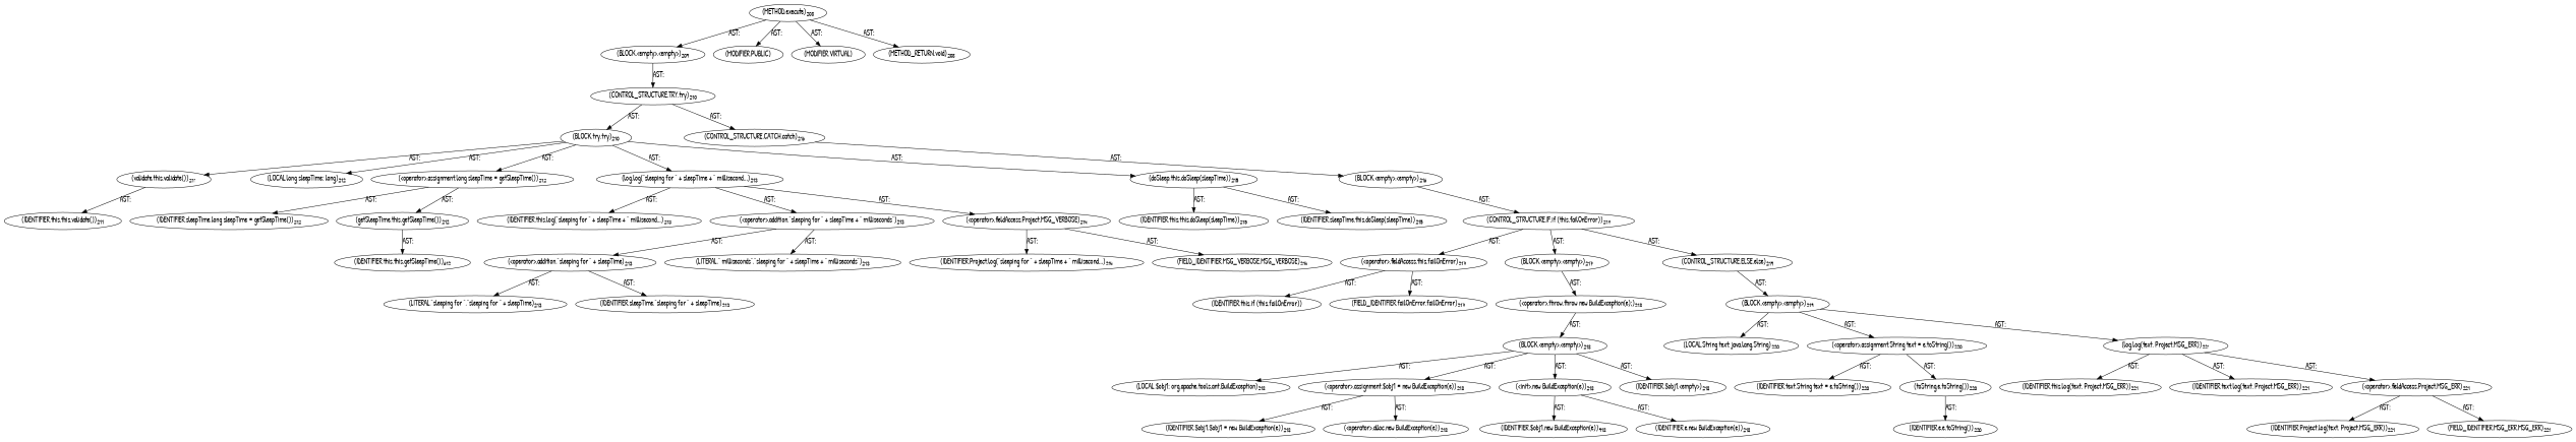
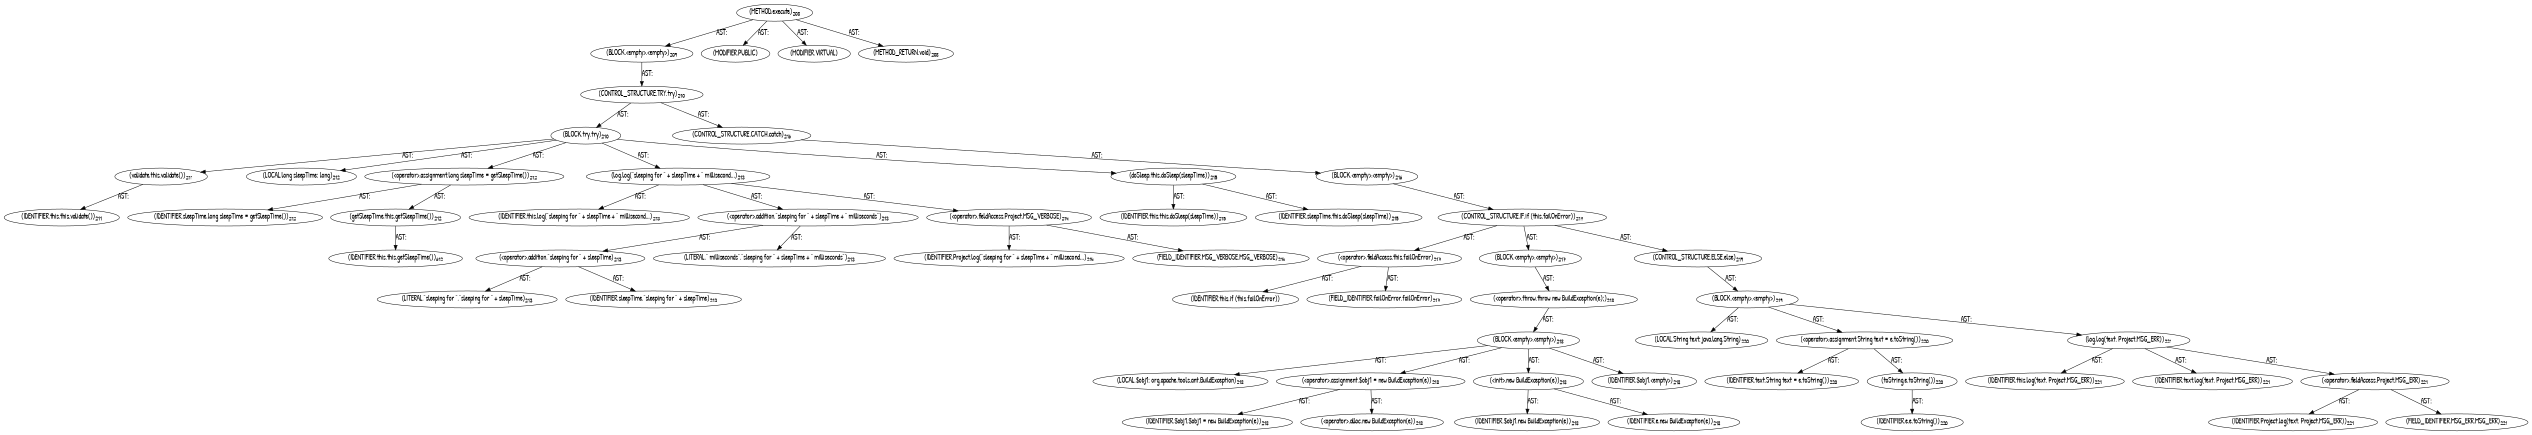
  digraph {
    fontname="Patrick Hand"
    node [fontname="Patrick Hand"]
    edge [fontname="Patrick Hand"]
    n1 [label=<(METHOD,execute)<SUB>208</SUB>>]
    n2 [label=<(BLOCK,&lt;empty&gt;,&lt;empty&gt;)<SUB>209</SUB>>]
    n3 [label=<(MODIFIER,PUBLIC)>]
    n4 [label=<(MODIFIER,VIRTUAL)>]
    n5 [label=<(METHOD_RETURN,void)<SUB>208</SUB>>]
    n6 [label=<(CONTROL_STRUCTURE,TRY,try)<SUB>210</SUB>>]
    n7 [label=<(BLOCK,try,try)<SUB>210</SUB>>]
    n8 [label=<(CONTROL_STRUCTURE,CATCH,catch)<SUB>216</SUB>>]
    n9 [label=<(validate,this.validate())<SUB>211</SUB>>]
    n10 [label=<(LOCAL,long sleepTime: long)<SUB>212</SUB>>]
    n11 [label=<(&lt;operator&gt;.assignment,long sleepTime = getSleepTime())<SUB>212</SUB>>]
    n12 [label=<(log,log(&quot;sleeping for &quot; + sleepTime + &quot; millisecond...)<SUB>213</SUB>>]
    n13 [label=<(doSleep,this.doSleep(sleepTime))<SUB>215</SUB>>]
    n14 [label=<(BLOCK,&lt;empty&gt;,&lt;empty&gt;)<SUB>216</SUB>>]
    n15 [label=<(IDENTIFIER,this,this.validate())<SUB>211</SUB>>]
    n16 [label=<(IDENTIFIER,sleepTime,long sleepTime = getSleepTime())<SUB>212</SUB>>]
    n17 [label=<(getSleepTime,this.getSleepTime())<SUB>212</SUB>>]
    n18 [label=<(IDENTIFIER,this,log(&quot;sleeping for &quot; + sleepTime + &quot; millisecond...)<SUB>213</SUB>>]
    n19 [label=<(&lt;operator&gt;.addition,&quot;sleeping for &quot; + sleepTime + &quot; milliseconds&quot;)<SUB>213</SUB>>]
    n20 [label=<(&lt;operator&gt;.fieldAccess,Project.MSG_VERBOSE)<SUB>214</SUB>>]
    n21 [label=<(IDENTIFIER,this,this.doSleep(sleepTime))<SUB>215</SUB>>]
    n22 [label=<(IDENTIFIER,sleepTime,this.doSleep(sleepTime))<SUB>215</SUB>>]
    n23 [label=<(IDENTIFIER,this,this.getSleepTime())<SUB>612</SUB>>]
    n24 [label=<(&lt;operator&gt;.addition,&quot;sleeping for &quot; + sleepTime)<SUB>213</SUB>>]
    n25 [label=<(LITERAL,&quot; milliseconds&quot;,&quot;sleeping for &quot; + sleepTime + &quot; milliseconds&quot;)<SUB>213</SUB>>]
    n26 [label=<(IDENTIFIER,Project,log(&quot;sleeping for &quot; + sleepTime + &quot; millisecond...)<SUB>214</SUB>>]
    n27 [label=<(FIELD_IDENTIFIER,MSG_VERBOSE,MSG_VERBOSE)<SUB>214</SUB>>]
    n28 [label=<(LITERAL,&quot;sleeping for &quot;,&quot;sleeping for &quot; + sleepTime)<SUB>213</SUB>>]
    n29 [label=<(IDENTIFIER,sleepTime,&quot;sleeping for &quot; + sleepTime)<SUB>213</SUB>>]
    n30 [label=<(CONTROL_STRUCTURE,IF,if (this.failOnError))<SUB>217</SUB>>]
    n31 [label=<(&lt;operator&gt;.fieldAccess,this.failOnError)<SUB>217</SUB>>]
    n32 [label=<(BLOCK,&lt;empty&gt;,&lt;empty&gt;)<SUB>217</SUB>>]
    n33 [label=<(CONTROL_STRUCTURE,ELSE,else)<SUB>219</SUB>>]
    n34 [label=<(IDENTIFIER,this,if (this.failOnError))>]
    n35 [label=<(FIELD_IDENTIFIER,failOnError,failOnError)<SUB>217</SUB>>]
    n36 [label=<(&lt;operator&gt;.throw,throw new BuildException(e);)<SUB>218</SUB>>]
    n37 [label=<(BLOCK,&lt;empty&gt;,&lt;empty&gt;)<SUB>219</SUB>>]
    n38 [label=<(BLOCK,&lt;empty&gt;,&lt;empty&gt;)<SUB>218</SUB>>]
    n39 [label=<(LOCAL,$obj1: org.apache.tools.ant.BuildException)<SUB>218</SUB>>]
    n40 [label=<(&lt;operator&gt;.assignment,$obj1 = new BuildException(e))<SUB>218</SUB>>]
    n41 [label=<(&lt;init&gt;,new BuildException(e))<SUB>218</SUB>>]
    n42 [label=<(IDENTIFIER,$obj1,&lt;empty&gt;)<SUB>218</SUB>>]
    n43 [label=<(IDENTIFIER,$obj1,$obj1 = new BuildException(e))<SUB>218</SUB>>]
    n44 [label=<(&lt;operator&gt;.alloc,new BuildException(e))<SUB>218</SUB>>]
-   n45 [label=<(IDENTIFIER,$obj1,new BuildException(e))<SUB>918</SUB>>]
+   n45 [label=<(IDENTIFIER,$obj1,new BuildException(e))<SUB>218</SUB>>]
    n46 [label=<(IDENTIFIER,e,new BuildException(e))<SUB>218</SUB>>]
    n47 [label=<(LOCAL,String text: java.lang.String)<SUB>220</SUB>>]
    n48 [label=<(&lt;operator&gt;.assignment,String text = e.toString())<SUB>220</SUB>>]
    n49 [label=<(log,log(text, Project.MSG_ERR))<SUB>221</SUB>>]
    n50 [label=<(IDENTIFIER,text,String text = e.toString())<SUB>220</SUB>>]
    n51 [label=<(toString,e.toString())<SUB>220</SUB>>]
    n52 [label=<(IDENTIFIER,this,log(text, Project.MSG_ERR))<SUB>221</SUB>>]
    n53 [label=<(IDENTIFIER,text,log(text, Project.MSG_ERR))<SUB>221</SUB>>]
    n54 [label=<(&lt;operator&gt;.fieldAccess,Project.MSG_ERR)<SUB>221</SUB>>]
    n55 [label=<(IDENTIFIER,e,e.toString())<SUB>220</SUB>>]
    n56 [label=<(IDENTIFIER,Project,log(text, Project.MSG_ERR))<SUB>221</SUB>>]
    n57 [label=<(FIELD_IDENTIFIER,MSG_ERR,MSG_ERR)<SUB>221</SUB>>]
    n1 -> n2 [label="AST: "]
    n1 -> n3 [label="AST: "]
    n1 -> n4 [label="AST: "]
    n1 -> n5 [label="AST: "]
    n2 -> n6 [label="AST: "]
    n6 -> n7 [label="AST: "]
    n6 -> n8 [label="AST: "]
    n7 -> n9 [label="AST: "]
    n7 -> n10 [label="AST: "]
    n7 -> n11 [label="AST: "]
    n7 -> n12 [label="AST: "]
    n7 -> n13 [label="AST: "]
    n8 -> n14 [label="AST: "]
    n9 -> n15 [label="AST: "]
    n11 -> n16 [label="AST: "]
    n11 -> n17 [label="AST: "]
    n12 -> n18 [label="AST: "]
    n12 -> n19 [label="AST: "]
    n12 -> n20 [label="AST: "]
    n13 -> n21 [label="AST: "]
    n13 -> n22 [label="AST: "]
    n14 -> n30 [label="AST: "]
    n17 -> n23 [label="AST: "]
    n19 -> n24 [label="AST: "]
    n19 -> n25 [label="AST: "]
    n20 -> n26 [label="AST: "]
    n20 -> n27 [label="AST: "]
    n24 -> n28 [label="AST: "]
    n24 -> n29 [label="AST: "]
    n30 -> n31 [label="AST: "]
    n30 -> n32 [label="AST: "]
    n30 -> n33 [label="AST: "]
    n31 -> n34 [label="AST: "]
    n31 -> n35 [label="AST: "]
    n32 -> n36 [label="AST: "]
    n33 -> n37 [label="AST: "]
    n36 -> n38 [label="AST: "]
    n37 -> n47 [label="AST: "]
    n37 -> n48 [label="AST: "]
    n37 -> n49 [label="AST: "]
    n38 -> n39 [label="AST: "]
    n38 -> n40 [label="AST: "]
    n38 -> n41 [label="AST: "]
    n38 -> n42 [label="AST: "]
    n40 -> n43 [label="AST: "]
    n40 -> n44 [label="AST: "]
    n41 -> n45 [label="AST: "]
    n41 -> n46 [label="AST: "]
    n48 -> n50 [label="AST: "]
    n48 -> n51 [label="AST: "]
    n49 -> n52 [label="AST: "]
    n49 -> n53 [label="AST: "]
    n49 -> n54 [label="AST: "]
    n51 -> n55 [label="AST: "]
    n54 -> n56 [label="AST: "]
    n54 -> n57 [label="AST: "]
  }
